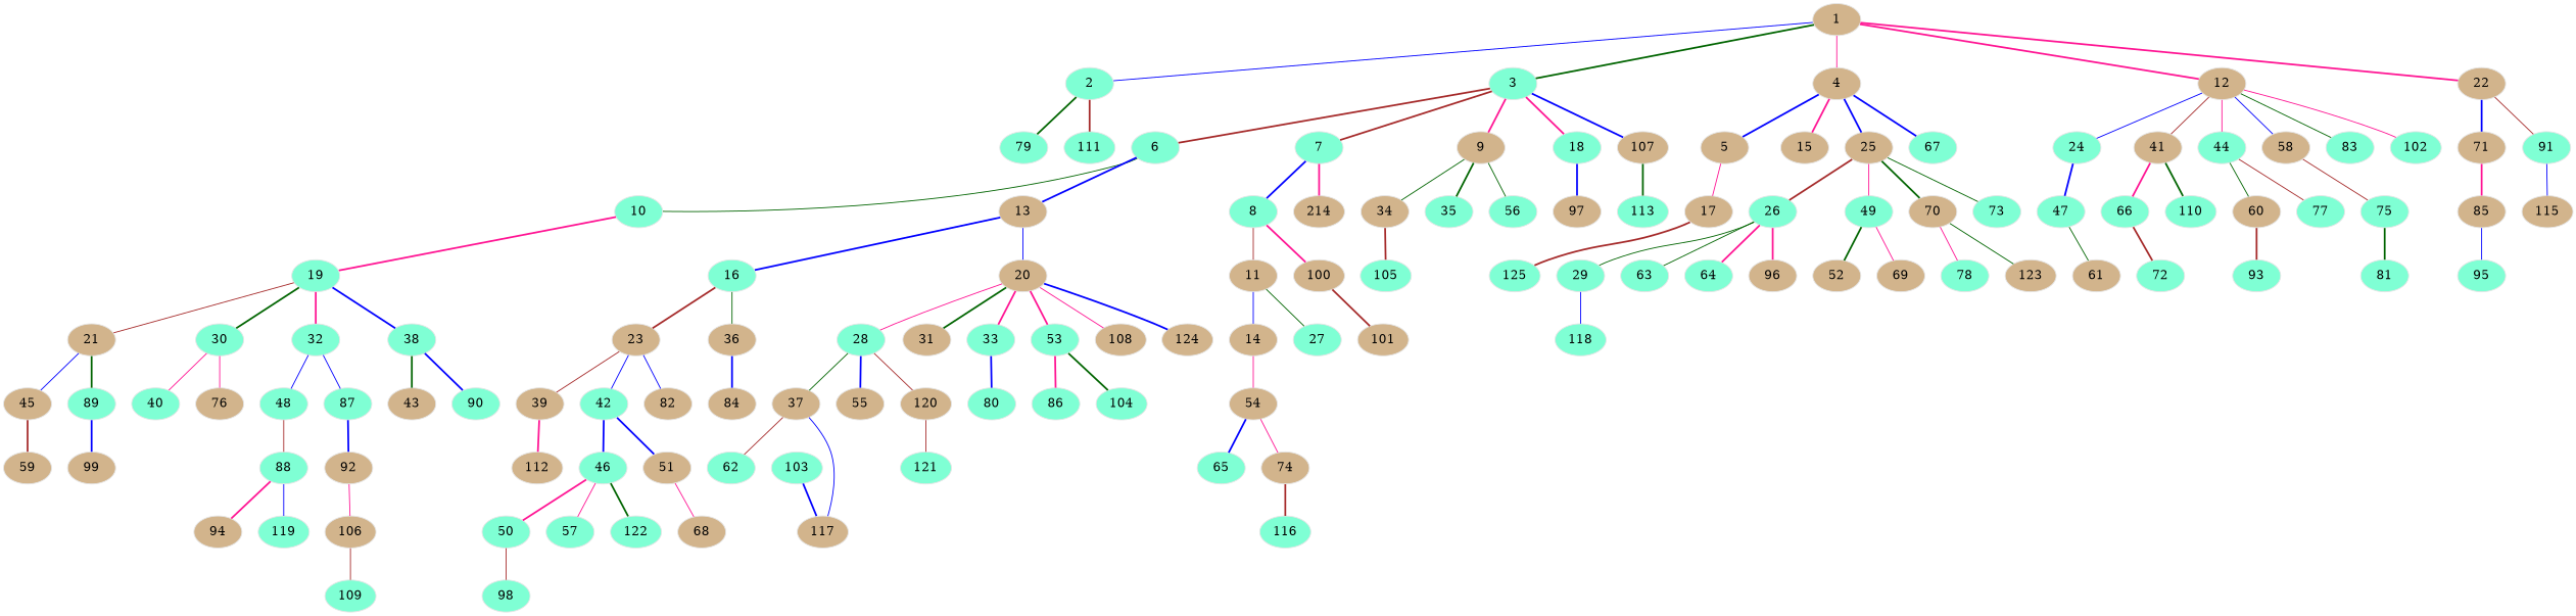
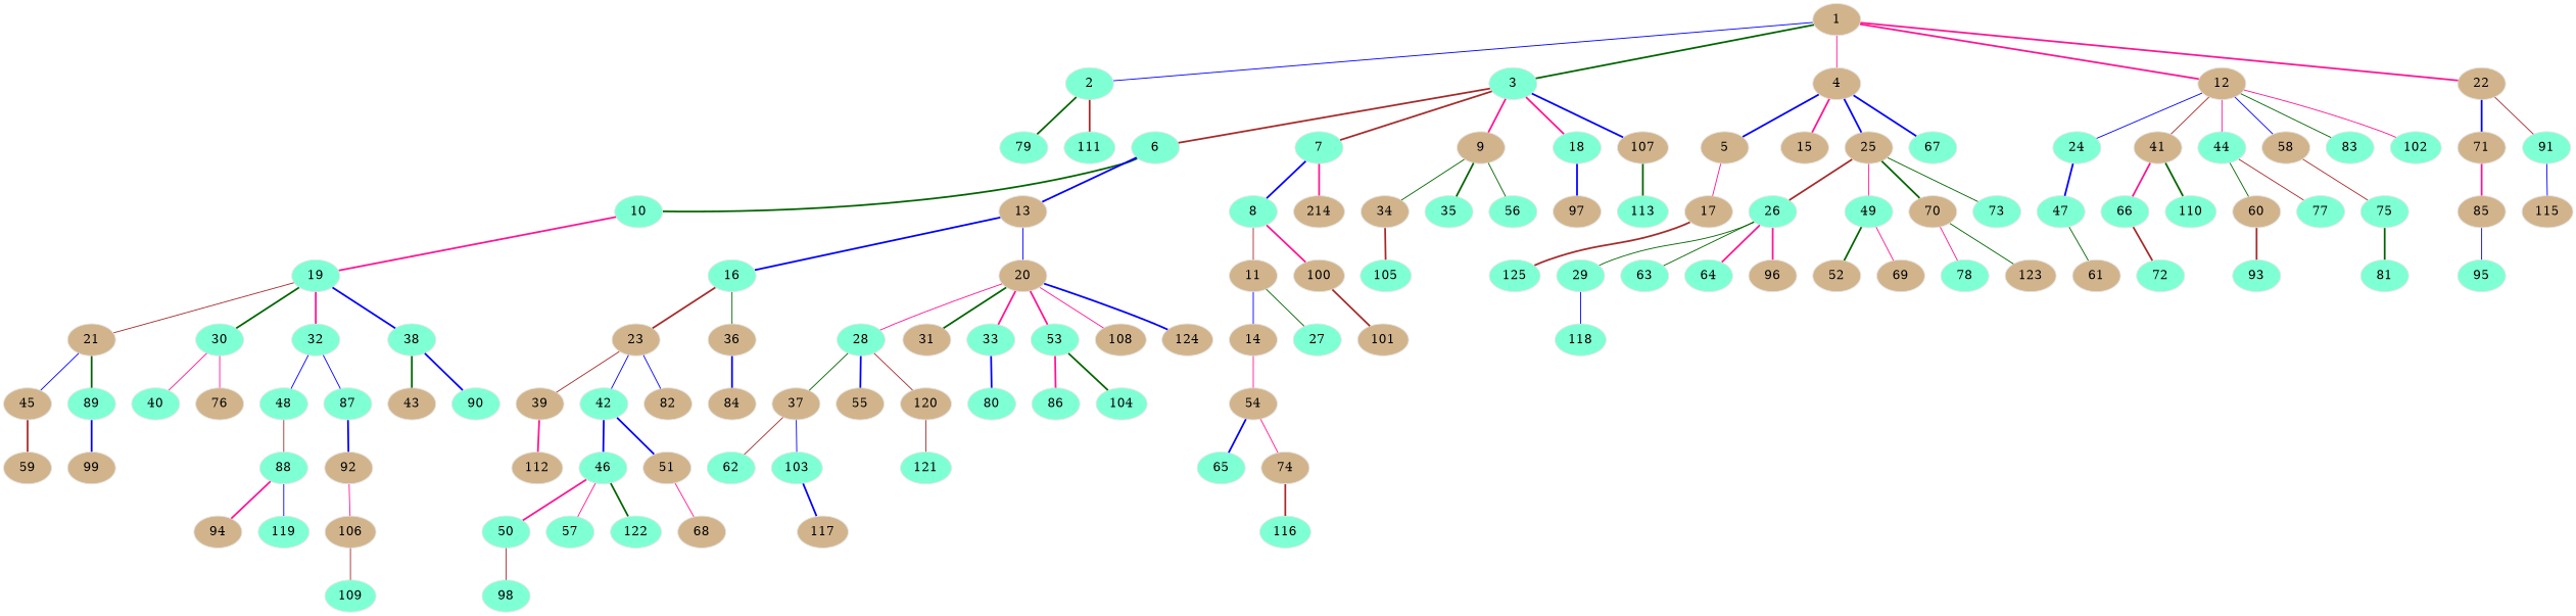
  graph {
    node [color=gray90 fillcolor=aquamarine style=filled]
    edge [color=blue style=bold]
    1 [fillcolor=tan]
    2
    3
    4 [fillcolor=tan]
    12 [fillcolor=tan]
    22 [fillcolor=tan]
    79
    111
    6
    7
    9 [fillcolor=tan]
    18
    107 [fillcolor=tan]
    5 [fillcolor=tan]
    15 [fillcolor=tan]
    25 [fillcolor=tan]
    67
    24
    41 [fillcolor=tan]
    44
    58 [fillcolor=tan]
    83
    102
    71 [fillcolor=tan]
    91
    10
    13 [fillcolor=tan]
    8
    n29 [fillcolor=tan label=214]
    34 [fillcolor=tan]
    35
    56
    97 [fillcolor=tan]
    113
    17 [fillcolor=tan]
    26
    49
    70 [fillcolor=tan]
    73
    125
    19
    16
    20 [fillcolor=tan]
    11 [fillcolor=tan]
    100 [fillcolor=tan]
    14 [fillcolor=tan]
    27
    101 [fillcolor=tan]
    105
    21 [fillcolor=tan]
    30
    32
    38
    54 [fillcolor=tan]
    47
    66
    110
    60 [fillcolor=tan]
    77
    75
    23 [fillcolor=tan]
    36 [fillcolor=tan]
    28
    31 [fillcolor=tan]
    33
    53
    108 [fillcolor=tan]
    124 [fillcolor=tan]
    65
    74 [fillcolor=tan]
    39 [fillcolor=tan]
    42
    82 [fillcolor=tan]
    84 [fillcolor=tan]
    45 [fillcolor=tan]
    89
    40
    76 [fillcolor=tan]
    48
    87
    43 [fillcolor=tan]
    90
    37 [fillcolor=tan]
    55 [fillcolor=tan]
    120 [fillcolor=tan]
    80
    86
    104
    59 [fillcolor=tan]
    99 [fillcolor=tan]
    85 [fillcolor=tan]
    115 [fillcolor=tan]
    112 [fillcolor=tan]
    46
    51 [fillcolor=tan]
    61 [fillcolor=tan]
    29
    63
    64
    96 [fillcolor=tan]
    52 [fillcolor=tan]
    69 [fillcolor=tan]
    78
    123 [fillcolor=tan]
    118
    62
    103
    121
    88
    92 [fillcolor=tan]
    117 [fillcolor=tan]
    72
    50
    57
    122
    68 [fillcolor=tan]
    93
    98
    94 [fillcolor=tan]
    119
    116
    81
    95
    106 [fillcolor=tan]
    109
    1 -- 2 [style=solid]
    1 -- 3 [color=darkgreen]
    1 -- 4 [color=deeppink style=solid]
    1 -- 12 [color=deeppink]
    1 -- 22 [color=deeppink]
    2 -- 79 [color=darkgreen]
    2 -- 111 [color=brown]
    3 -- 6 [color=brown]
    3 -- 7 [color=brown]
    3 -- 9 [color=deeppink]
    3 -- 18 [color=deeppink]
    3 -- 107
    4 -- 5
    4 -- 15 [color=deeppink]
    4 -- 25
    4 -- 67
    12 -- 24 [style=solid]
    12 -- 41 [color=brown style=solid]
    12 -- 44 [color=deeppink style=solid]
    12 -- 58 [style=solid]
    12 -- 83 [color=darkgreen style=solid]
    12 -- 102 [color=deeppink style=solid]
    22 -- 71
    22 -- 91 [color=brown style=solid]
-   6 -- 10 [color=darkgreen style=solid]
+   6 -- 10 [color=darkgreen]
    6 -- 13
    7 -- 8
    7 -- n29 [color=deeppink]
    9 -- 34 [color=darkgreen style=solid]
    9 -- 35 [color=darkgreen]
    9 -- 56 [color=darkgreen style=solid]
    18 -- 97
    107 -- 113 [color=darkgreen]
    5 -- 17 [color=deeppink style=solid]
    25 -- 26 [color=brown]
    25 -- 49 [color=deeppink style=solid]
    25 -- 70 [color=darkgreen]
    25 -- 73 [color=darkgreen style=solid]
    24 -- 47
    41 -- 66 [color=deeppink]
    41 -- 110 [color=darkgreen]
    44 -- 60 [color=darkgreen style=solid]
    44 -- 77 [color=brown style=solid]
    58 -- 75 [color=brown style=solid]
    71 -- 85 [color=deeppink]
    91 -- 115 [style=solid]
    10 -- 19 [color=deeppink]
    13 -- 16
    13 -- 20 [style=solid]
    8 -- 11 [color=brown style=solid]
    8 -- 100 [color=deeppink]
    34 -- 105 [color=brown]
    17 -- 125 [color=brown]
    26 -- 29 [color=darkgreen style=solid]
    26 -- 63 [color=darkgreen style=solid]
    26 -- 64 [color=deeppink]
    26 -- 96 [color=deeppink]
    49 -- 52 [color=darkgreen]
    49 -- 69 [color=deeppink style=solid]
    70 -- 78 [color=deeppink style=solid]
    70 -- 123 [color=darkgreen style=solid]
    19 -- 21 [color=brown style=solid]
    19 -- 30 [color=darkgreen]
    19 -- 32 [color=deeppink]
    19 -- 38
    16 -- 23 [color=brown]
    16 -- 36 [color=darkgreen style=solid]
    20 -- 28 [color=deeppink style=solid]
    20 -- 31 [color=darkgreen]
    20 -- 33 [color=deeppink]
    20 -- 53 [color=deeppink]
    20 -- 108 [color=deeppink style=solid]
    20 -- 124
    11 -- 14 [style=solid]
    11 -- 27 [color=darkgreen style=solid]
    100 -- 101 [color=brown]
    14 -- 54 [color=deeppink style=solid]
    21 -- 45 [style=solid]
    21 -- 89 [color=darkgreen]
    30 -- 40 [color=deeppink style=solid]
    30 -- 76 [color=deeppink style=solid]
    32 -- 48 [style=solid]
    32 -- 87 [style=solid]
    38 -- 43 [color=darkgreen]
    38 -- 90
    54 -- 65
    54 -- 74 [color=deeppink style=solid]
    47 -- 61 [color=darkgreen style=solid]
    66 -- 72 [color=brown]
    60 -- 93 [color=brown]
    75 -- 81 [color=darkgreen]
    23 -- 39 [color=brown style=solid]
    23 -- 42 [style=solid]
    23 -- 82 [style=solid]
    36 -- 84
    28 -- 37 [color=darkgreen style=solid]
    28 -- 55
    28 -- 120 [color=brown style=solid]
    33 -- 80
    53 -- 86 [color=deeppink]
    53 -- 104 [color=darkgreen]
    74 -- 116 [color=brown]
    39 -- 112 [color=deeppink]
    42 -- 46
    42 -- 51
    45 -- 59 [color=brown]
    89 -- 99
    48 -- 88 [color=brown style=solid]
    87 -- 92
    37 -- 62 [color=brown style=solid]
-   37 -- 117 [style=solid]
+   37 -- 103 [style=solid]
    120 -- 121 [color=brown style=solid]
    85 -- 95 [style=solid]
    46 -- 50 [color=deeppink]
    46 -- 57 [color=deeppink style=solid]
    46 -- 122 [color=darkgreen]
    51 -- 68 [color=deeppink style=solid]
    29 -- 118 [style=solid]
    103 -- 117
    88 -- 94 [color=deeppink]
    88 -- 119 [style=solid]
    92 -- 106 [color=deeppink style=solid]
    50 -- 98 [color=brown style=solid]
    106 -- 109 [color=brown style=solid]
  }
